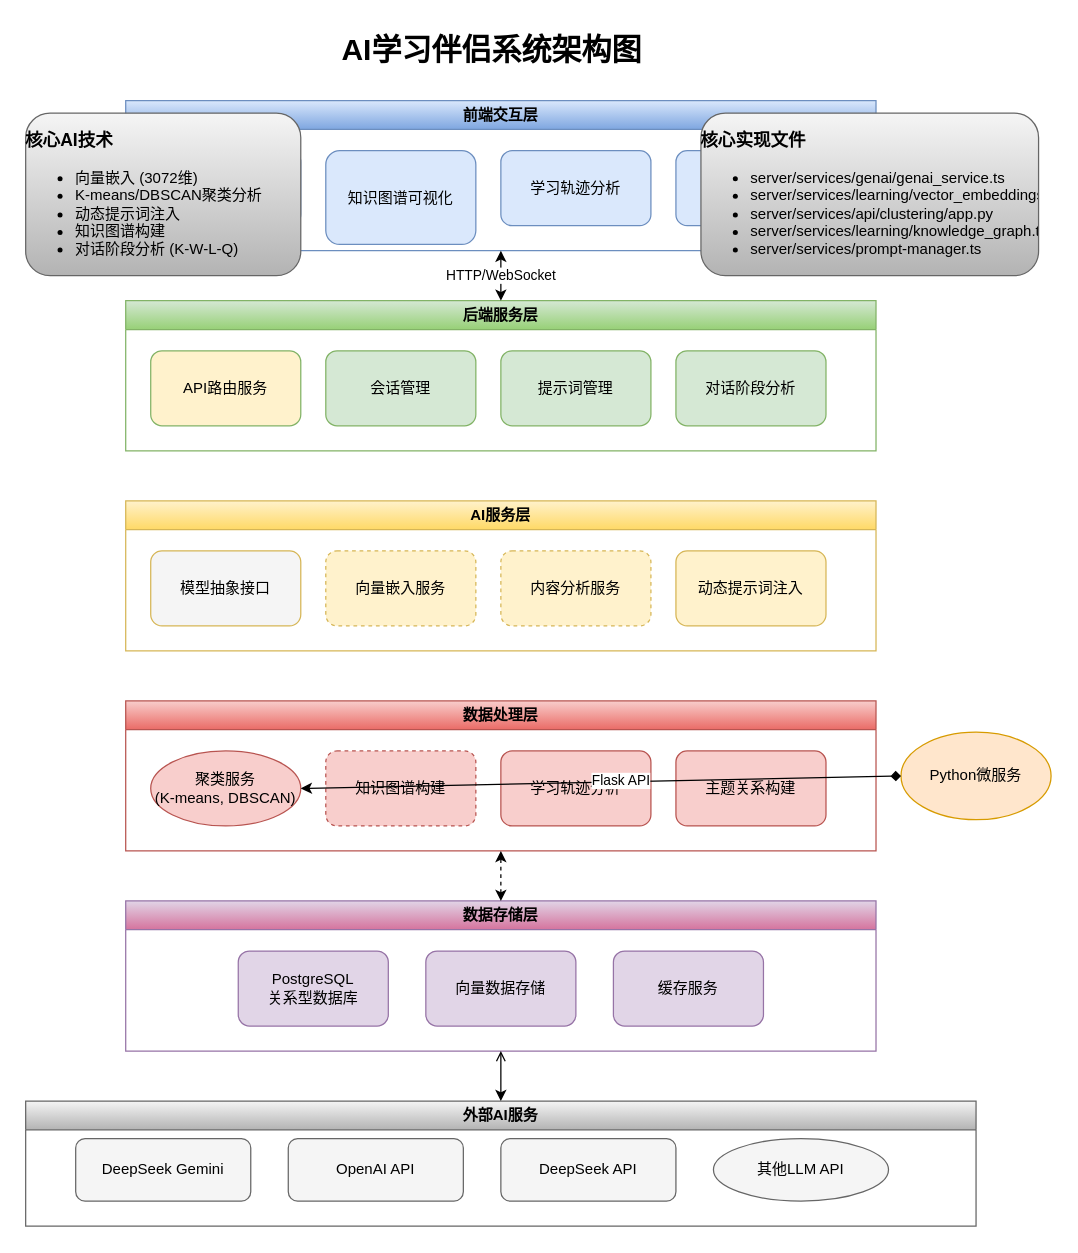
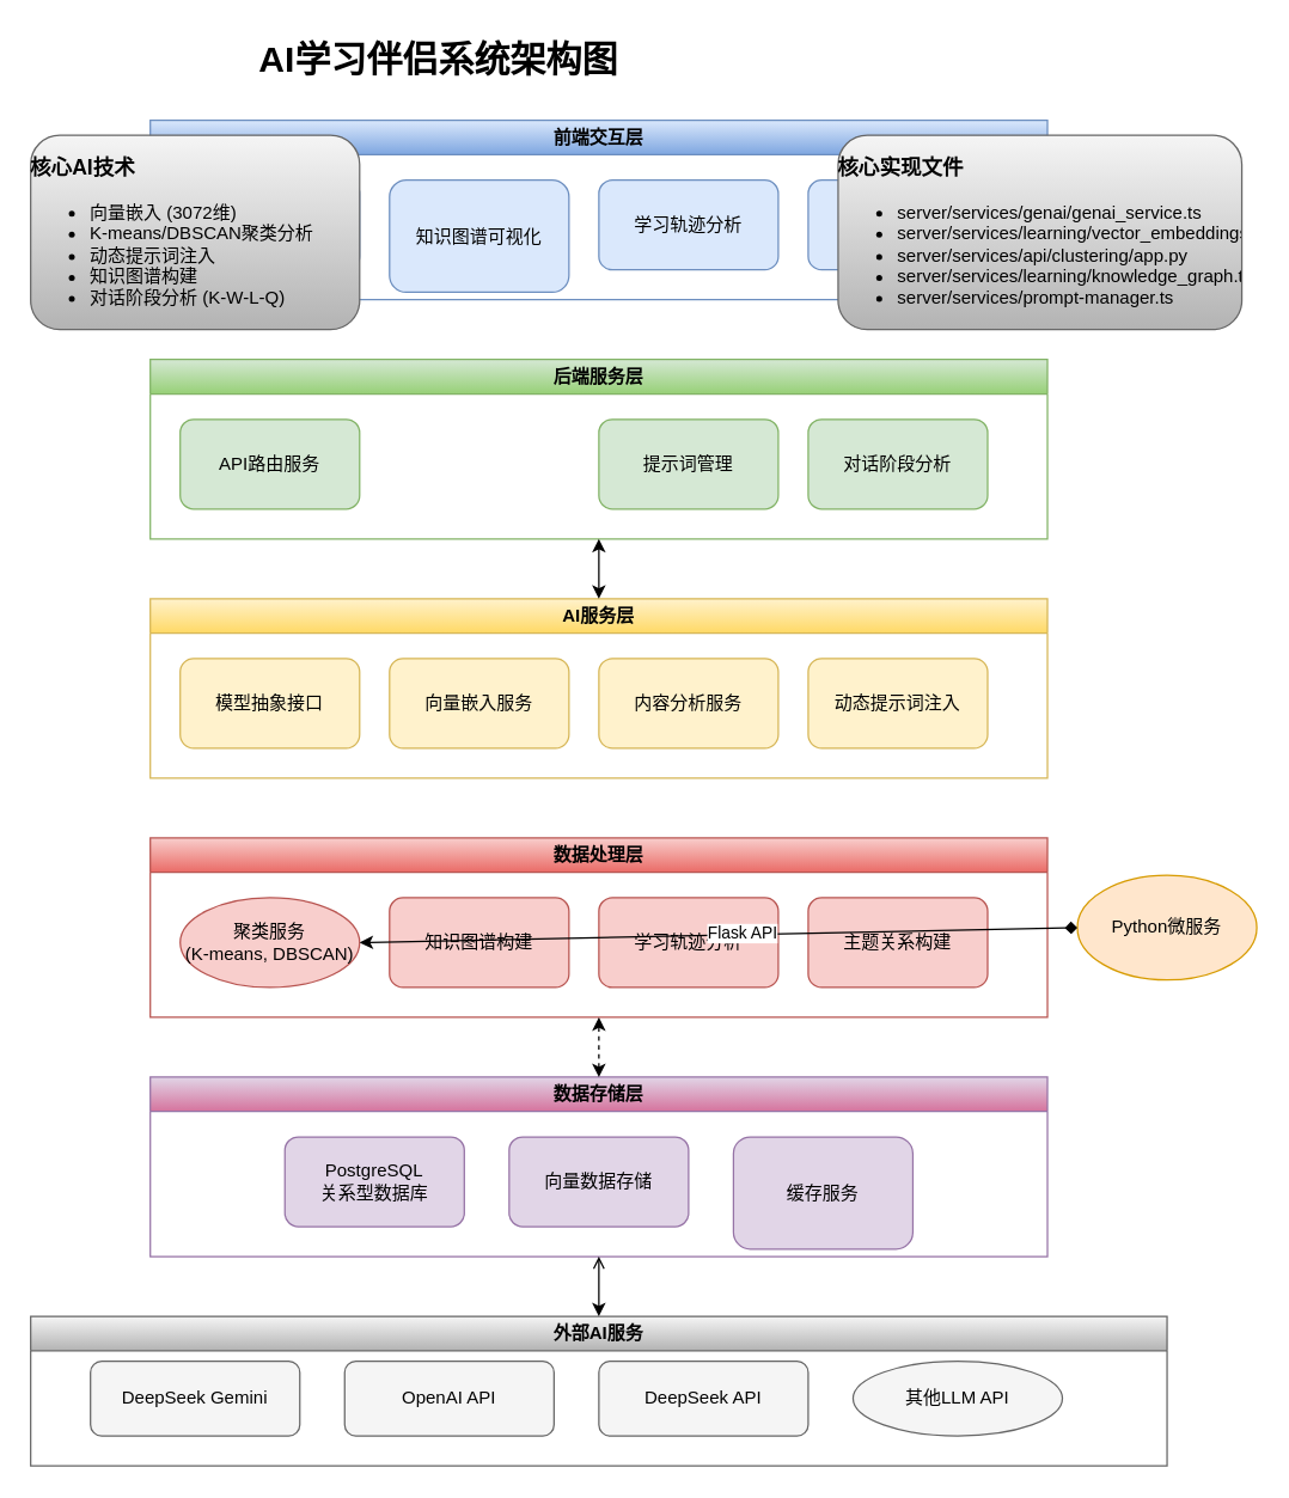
  <mxCell id="0" />
  <mxCell id="1" parent="0" />
- <mxCell id="2" value="&lt;font style=&quot;font-size: 24px;&quot;&gt;AI学习伴侣系统架构图&lt;/font&gt;" style="text;html=1;strokeColor=none;fillColor=none;align=center;verticalAlign=middle;whiteSpace=wrap;rounded=0;fontStyle=1" vertex="1" parent="1"><mxGeometry x="238" y="20" width="310" height="40" as="geometry" /></mxCell>
+ <mxCell id="2" value="&lt;font style=&quot;font-size: 24px;&quot;&gt;AI学习伴侣系统架构图&lt;/font&gt;" style="text;html=1;strokeColor=none;fillColor=none;align=center;verticalAlign=middle;whiteSpace=wrap;rounded=0;fontStyle=1" vertex="1" parent="1"><mxGeometry x="138" y="20" width="310" height="40" as="geometry" /></mxCell>
  <mxCell id="3" value="前端交互层" style="swimlane;whiteSpace=wrap;html=1;fillColor=#dae8fc;strokeColor=#6c8ebf;gradientColor=#7ea6e0;fontStyle=1" vertex="1" parent="1"><mxGeometry x="100" y="80" width="600" height="120" as="geometry" /></mxCell>
  <mxCell id="4" value="对话界面" style="rounded=1;whiteSpace=wrap;html=1;fillColor=#dae8fc;strokeColor=#6c8ebf;" vertex="1" parent="3"><mxGeometry x="20" y="40" width="120" height="60" as="geometry" /></mxCell>
  <mxCell id="5" value="知识图谱可视化" style="rounded=1;whiteSpace=wrap;html=1;fillColor=#dae8fc;strokeColor=#6c8ebf;" vertex="1" parent="3"><mxGeometry x="160" y="40" width="120" height="75" as="geometry" /></mxCell>
  <mxCell id="6" value="学习轨迹分析" style="rounded=1;whiteSpace=wrap;html=1;fillColor=#dae8fc;strokeColor=#6c8ebf;" vertex="1" parent="3"><mxGeometry x="300" y="40" width="120" height="60" as="geometry" /></mxCell>
  <mxCell id="7" value="管理界面" style="rounded=1;whiteSpace=wrap;html=1;fillColor=#dae8fc;strokeColor=#6c8ebf;" vertex="1" parent="3"><mxGeometry x="440" y="40" width="120" height="60" as="geometry" /></mxCell>
  <mxCell id="8" value="后端服务层" style="swimlane;whiteSpace=wrap;html=1;fillColor=#d5e8d4;strokeColor=#82b366;gradientColor=#97d077;fontStyle=1" vertex="1" parent="1"><mxGeometry x="100" y="240" width="600" height="120" as="geometry" /></mxCell>
- <mxCell id="9" value="API路由服务" style="rounded=1;whiteSpace=wrap;html=1;fillColor=#fff2cc;strokeColor=#82b366;" vertex="1" parent="8"><mxGeometry x="20" y="40" width="120" height="60" as="geometry" /></mxCell>
- <mxCell id="10" value="会话管理" style="rounded=1;whiteSpace=wrap;html=1;fillColor=#d5e8d4;strokeColor=#82b366;" vertex="1" parent="8"><mxGeometry x="160" y="40" width="120" height="60" as="geometry" /></mxCell>
+ <mxCell id="9" value="API路由服务" style="rounded=1;whiteSpace=wrap;html=1;fillColor=#d5e8d4;strokeColor=#82b366;" vertex="1" parent="8"><mxGeometry x="20" y="40" width="120" height="60" as="geometry" /></mxCell>
  <mxCell id="11" value="提示词管理" style="rounded=1;whiteSpace=wrap;html=1;fillColor=#d5e8d4;strokeColor=#82b366;" vertex="1" parent="8"><mxGeometry x="300" y="40" width="120" height="60" as="geometry" /></mxCell>
  <mxCell id="12" value="对话阶段分析" style="rounded=1;whiteSpace=wrap;html=1;fillColor=#d5e8d4;strokeColor=#82b366;" vertex="1" parent="8"><mxGeometry x="440" y="40" width="120" height="60" as="geometry" /></mxCell>
  <mxCell id="13" value="AI服务层" style="swimlane;whiteSpace=wrap;html=1;fillColor=#fff2cc;strokeColor=#d6b656;gradientColor=#ffd966;fontStyle=1" vertex="1" parent="1"><mxGeometry x="100" y="400" width="600" height="120" as="geometry" /></mxCell>
- <mxCell id="14" value="模型抽象接口" style="rounded=1;whiteSpace=wrap;html=1;fillColor=#f5f5f5;strokeColor=#d6b656;" vertex="1" parent="13"><mxGeometry x="20" y="40" width="120" height="60" as="geometry" /></mxCell>
- <mxCell id="15" value="向量嵌入服务" style="rounded=1;whiteSpace=wrap;html=1;fillColor=#fff2cc;strokeColor=#d6b656;dashed=1;" vertex="1" parent="13"><mxGeometry x="160" y="40" width="120" height="60" as="geometry" /></mxCell>
- <mxCell id="16" value="内容分析服务" style="rounded=1;whiteSpace=wrap;html=1;fillColor=#fff2cc;strokeColor=#d6b656;dashed=1;" vertex="1" parent="13"><mxGeometry x="300" y="40" width="120" height="60" as="geometry" /></mxCell>
+ <mxCell id="14" value="模型抽象接口" style="rounded=1;whiteSpace=wrap;html=1;fillColor=#fff2cc;strokeColor=#d6b656;" vertex="1" parent="13"><mxGeometry x="20" y="40" width="120" height="60" as="geometry" /></mxCell>
+ <mxCell id="15" value="向量嵌入服务" style="rounded=1;whiteSpace=wrap;html=1;fillColor=#fff2cc;strokeColor=#d6b656;" vertex="1" parent="13"><mxGeometry x="160" y="40" width="120" height="60" as="geometry" /></mxCell>
+ <mxCell id="16" value="内容分析服务" style="rounded=1;whiteSpace=wrap;html=1;fillColor=#fff2cc;strokeColor=#d6b656;" vertex="1" parent="13"><mxGeometry x="300" y="40" width="120" height="60" as="geometry" /></mxCell>
  <mxCell id="17" value="动态提示词注入" style="rounded=1;whiteSpace=wrap;html=1;fillColor=#fff2cc;strokeColor=#d6b656;" vertex="1" parent="13"><mxGeometry x="440" y="40" width="120" height="60" as="geometry" /></mxCell>
  <mxCell id="18" value="数据处理层" style="swimlane;whiteSpace=wrap;html=1;fillColor=#f8cecc;strokeColor=#b85450;gradientColor=#ea6b66;fontStyle=1" vertex="1" parent="1"><mxGeometry x="100" y="560" width="600" height="120" as="geometry" /></mxCell>
  <mxCell id="19" value="聚类服务&#10;(K-means, DBSCAN)" style="ellipse;whiteSpace=wrap;html=1;fillColor=#f8cecc;strokeColor=#b85450;" vertex="1" parent="18"><mxGeometry x="20" y="40" width="120" height="60" as="geometry" /></mxCell>
- <mxCell id="20" value="知识图谱构建" style="rounded=1;whiteSpace=wrap;html=1;fillColor=#f8cecc;strokeColor=#b85450;dashed=1;" vertex="1" parent="18"><mxGeometry x="160" y="40" width="120" height="60" as="geometry" /></mxCell>
+ <mxCell id="20" value="知识图谱构建" style="rounded=1;whiteSpace=wrap;html=1;fillColor=#f8cecc;strokeColor=#b85450;" vertex="1" parent="18"><mxGeometry x="160" y="40" width="120" height="60" as="geometry" /></mxCell>
  <mxCell id="21" value="学习轨迹分析" style="rounded=1;whiteSpace=wrap;html=1;fillColor=#f8cecc;strokeColor=#b85450;" vertex="1" parent="18"><mxGeometry x="300" y="40" width="120" height="60" as="geometry" /></mxCell>
  <mxCell id="22" value="主题关系构建" style="rounded=1;whiteSpace=wrap;html=1;fillColor=#f8cecc;strokeColor=#b85450;" vertex="1" parent="18"><mxGeometry x="440" y="40" width="120" height="60" as="geometry" /></mxCell>
  <mxCell id="23" value="数据存储层" style="swimlane;whiteSpace=wrap;html=1;fillColor=#e1d5e7;strokeColor=#9673a6;gradientColor=#d5739d;fontStyle=1" vertex="1" parent="1"><mxGeometry x="100" y="720" width="600" height="120" as="geometry" /></mxCell>
  <mxCell id="24" value="PostgreSQL&#10;关系型数据库" style="rounded=1;whiteSpace=wrap;html=1;fillColor=#e1d5e7;strokeColor=#9673a6;" vertex="1" parent="23"><mxGeometry x="90" y="40" width="120" height="60" as="geometry" /></mxCell>
  <mxCell id="25" value="向量数据存储" style="rounded=1;whiteSpace=wrap;html=1;fillColor=#e1d5e7;strokeColor=#9673a6;" vertex="1" parent="23"><mxGeometry x="240" y="40" width="120" height="60" as="geometry" /></mxCell>
- <mxCell id="26" value="缓存服务" style="rounded=1;whiteSpace=wrap;html=1;fillColor=#e1d5e7;strokeColor=#9673a6;" vertex="1" parent="23"><mxGeometry x="390" y="40" width="120" height="60" as="geometry" /></mxCell>
+ <mxCell id="26" value="缓存服务" style="rounded=1;whiteSpace=wrap;html=1;fillColor=#e1d5e7;strokeColor=#9673a6;" vertex="1" parent="23"><mxGeometry x="390" y="40" width="120" height="75" as="geometry" /></mxCell>
  <mxCell id="27" value="外部AI服务" style="swimlane;whiteSpace=wrap;html=1;fillColor=#f5f5f5;strokeColor=#666666;gradientColor=#b3b3b3;fontStyle=1" vertex="1" parent="1"><mxGeometry x="20" y="880" width="760" height="100" as="geometry" /></mxCell>
  <mxCell id="28" value="DeepSeek Gemini" style="rounded=1;whiteSpace=wrap;html=1;fillColor=#f5f5f5;strokeColor=#666666;" vertex="1" parent="27"><mxGeometry x="40" y="30" width="140" height="50" as="geometry" /></mxCell>
  <mxCell id="29" value="OpenAI API" style="rounded=1;whiteSpace=wrap;html=1;fillColor=#f5f5f5;strokeColor=#666666;" vertex="1" parent="27"><mxGeometry x="210" y="30" width="140" height="50" as="geometry" /></mxCell>
  <mxCell id="30" value="DeepSeek API" style="rounded=1;whiteSpace=wrap;html=1;fillColor=#f5f5f5;strokeColor=#666666;" vertex="1" parent="27"><mxGeometry x="380" y="30" width="140" height="50" as="geometry" /></mxCell>
  <mxCell id="31" value="其他LLM API" style="ellipse;whiteSpace=wrap;html=1;fillColor=#f5f5f5;strokeColor=#666666;" vertex="1" parent="27"><mxGeometry x="550" y="30" width="140" height="50" as="geometry" /></mxCell>
  <mxCell id="32" value="Python微服务" style="ellipse;whiteSpace=wrap;html=1;fillColor=#ffe6cc;strokeColor=#d79b00;" vertex="1" parent="1"><mxGeometry x="720" y="585" width="120" height="70" as="geometry" /></mxCell>
- <mxCell id="33" value="" style="endArrow=classic;startArrow=classic;html=1;rounded=0;entryX=0.5;entryY=1;entryDx=0;entryDy=0;exitX=0.5;exitY=0;exitDx=0;exitDy=0;" edge="1" parent="1" source="8" target="3"><mxGeometry width="50" height="50" relative="1" as="geometry"><mxPoint x="370" y="230" as="sourcePoint" /><mxPoint x="420" y="180" as="targetPoint" /></mxGeometry></mxCell>
- <mxCell id="34" value="HTTP/WebSocket" style="edgeLabel;html=1;align=center;verticalAlign=middle;resizable=0;points=[];" vertex="1" connectable="0" parent="33"><mxGeometry x="0.067" y="1" relative="1" as="geometry"><mxPoint as="offset" /></mxGeometry></mxCell>
+ <mxCell id="35" value="" style="endArrow=classic;startArrow=classic;html=1;rounded=0;entryX=0.5;entryY=1;entryDx=0;entryDy=0;exitX=0.5;exitY=0;exitDx=0;exitDy=0;" edge="1" parent="1" source="13" target="8"><mxGeometry width="50" height="50" relative="1" as="geometry"><mxPoint x="370" y="390" as="sourcePoint" /><mxPoint x="420" y="340" as="targetPoint" /></mxGeometry></mxCell>
  <mxCell id="36" value="" style="endArrow=classic;startArrow=classic;html=1;rounded=0;entryX=0.5;entryY=1;entryDx=0;entryDy=0;exitX=0.5;exitY=0;exitDx=0;exitDy=0;dashed=1;" edge="1" parent="1" source="23" target="18"><mxGeometry width="50" height="50" relative="1" as="geometry"><mxPoint x="370" y="710" as="sourcePoint" /><mxPoint x="420" y="660" as="targetPoint" /></mxGeometry></mxCell>
  <mxCell id="37" value="" style="endArrow=open;startArrow=classic;html=1;rounded=0;entryX=0.5;entryY=1;entryDx=0;entryDy=0;exitX=0.5;exitY=0;exitDx=0;exitDy=0;" edge="1" parent="1" source="27" target="23"><mxGeometry width="50" height="50" relative="1" as="geometry"><mxPoint x="370" y="870" as="sourcePoint" /><mxPoint x="420" y="820" as="targetPoint" /></mxGeometry></mxCell>
  <mxCell id="38" value="" style="endArrow=diamond;startArrow=classic;html=1;rounded=0;entryX=0;entryY=0.5;entryDx=0;entryDy=0;exitX=1;exitY=0.5;exitDx=0;exitDy=0;" edge="1" parent="1" source="19" target="32"><mxGeometry width="50" height="50" relative="1" as="geometry"><mxPoint x="370" y="630" as="sourcePoint" /><mxPoint x="420" y="580" as="targetPoint" /></mxGeometry></mxCell>
  <mxCell id="39" value="Flask API" style="edgeLabel;html=1;align=center;verticalAlign=middle;resizable=0;points=[];" vertex="1" connectable="0" parent="38"><mxGeometry x="0.067" y="1" relative="1" as="geometry"><mxPoint as="offset" /></mxGeometry></mxCell>
  <mxCell id="40" value="&lt;h3&gt;核心AI技术&lt;/h3&gt;&lt;ul&gt;&lt;li&gt;向量嵌入 (3072维)&lt;/li&gt;&lt;li&gt;K-means/DBSCAN聚类分析&lt;/li&gt;&lt;li&gt;动态提示词注入&lt;/li&gt;&lt;li&gt;知识图谱构建&lt;/li&gt;&lt;li&gt;对话阶段分析 (K-W-L-Q)&lt;/li&gt;&lt;/ul&gt;" style="text;html=1;strokeColor=#666666;fillColor=#f5f5f5;overflow=fill;rounded=1;glass=0;shadow=0;sketch=0;gradientColor=#b3b3b3;" vertex="1" parent="1"><mxGeometry x="20" y="90" width="220" height="130" as="geometry" /></mxCell>
  <mxCell id="41" value="&lt;h3&gt;核心实现文件&lt;/h3&gt;&lt;ul&gt;&lt;li&gt;server/services/genai/genai_service.ts&lt;/li&gt;&lt;li&gt;server/services/learning/vector_embeddings.ts&lt;/li&gt;&lt;li&gt;server/services/api/clustering/app.py&lt;/li&gt;&lt;li&gt;server/services/learning/knowledge_graph.ts&lt;/li&gt;&lt;li&gt;server/services/prompt-manager.ts&lt;/li&gt;&lt;/ul&gt;" style="text;html=1;strokeColor=#666666;fillColor=#f5f5f5;overflow=fill;rounded=1;glass=0;shadow=0;sketch=0;gradientColor=#b3b3b3;" vertex="1" parent="1"><mxGeometry x="560" y="90" width="270" height="130" as="geometry" /></mxCell>
